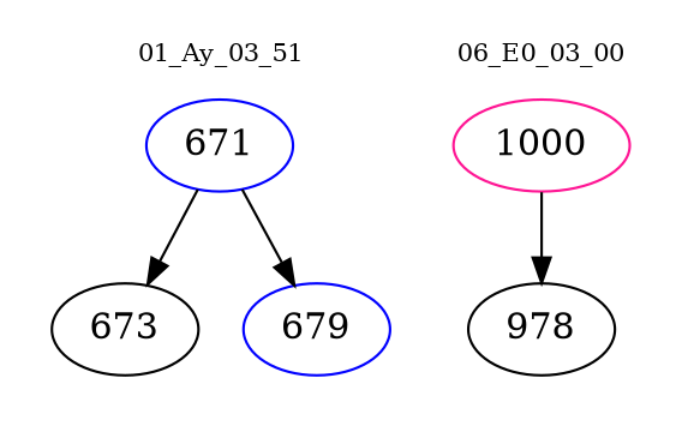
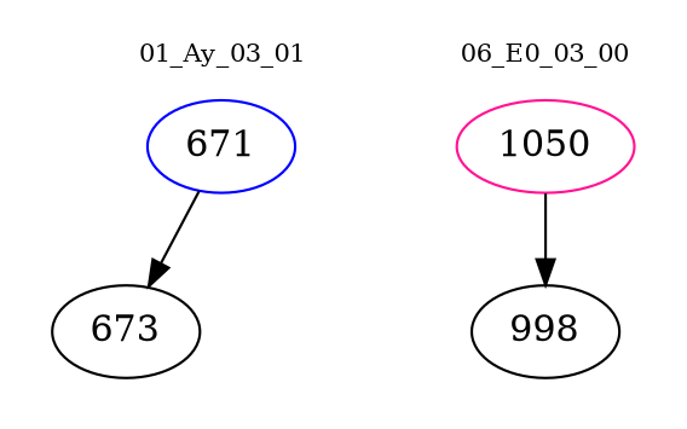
  digraph {
    node [color=blue]
    edge [arrowhead=normal color=black]
    n1 [label=671]
    n2 [color=black label=673]
-   n3 [label=679]
-   n4 [color=deeppink label=1000]
-   n5 [color=black label=978]
+   n4 [color=deeppink label=1050]
+   n5 [color=black label=998]
    subgraph cluster_1 {
      color=white
      fontsize=10
-     label="01_Ay_03_51"
+     label="01_Ay_03_01"
      n1
      n2
-     n3
    }
    subgraph cluster_2 {
      color=white
      fontsize=10
      label="06_E0_03_00"
      n4
      n5
    }
    n1 -> n2
-   n1 -> n3
    n4 -> n5
  }
